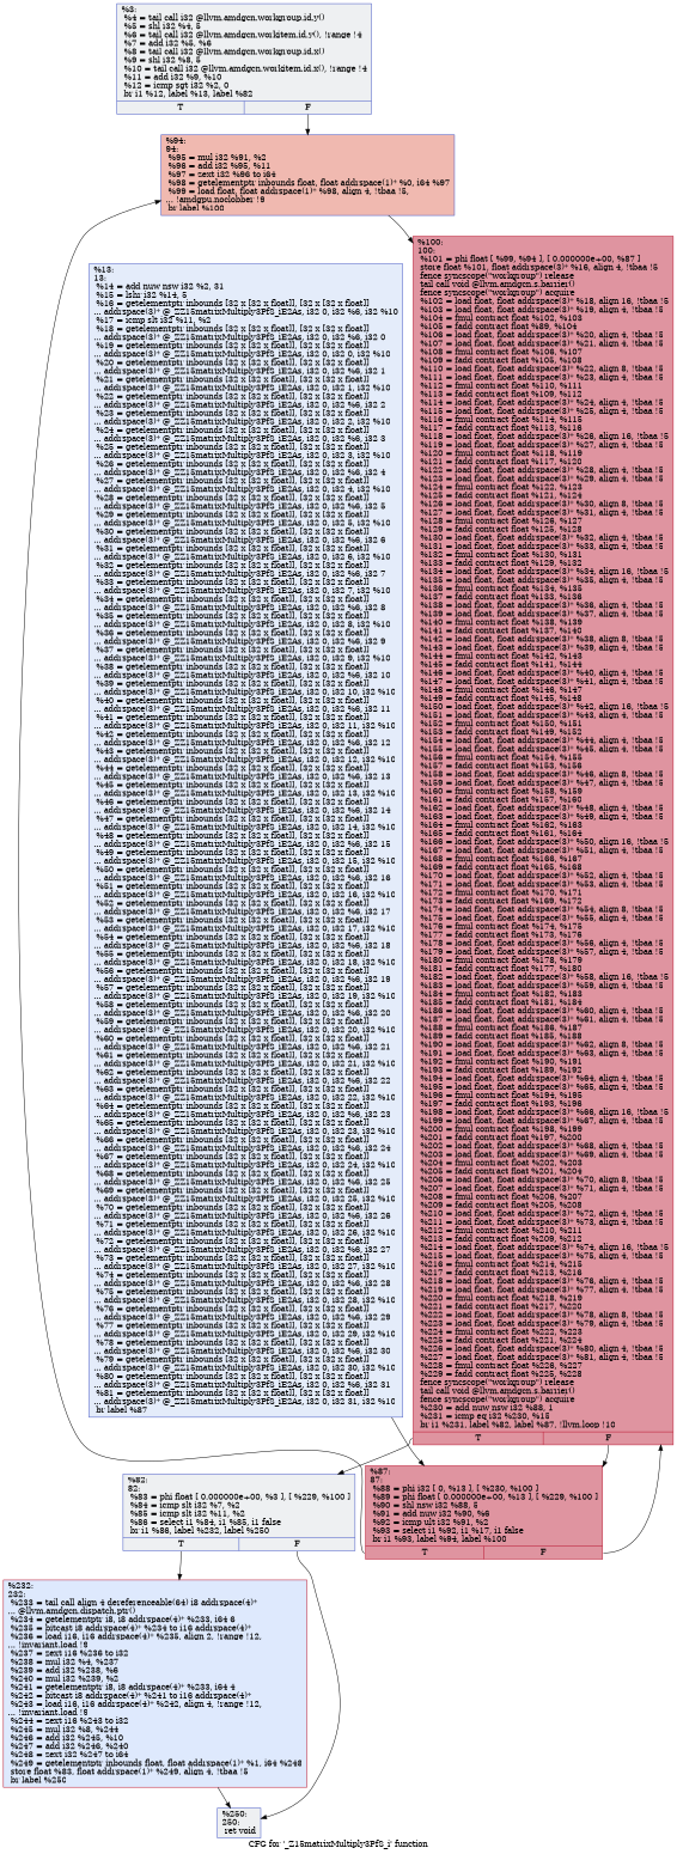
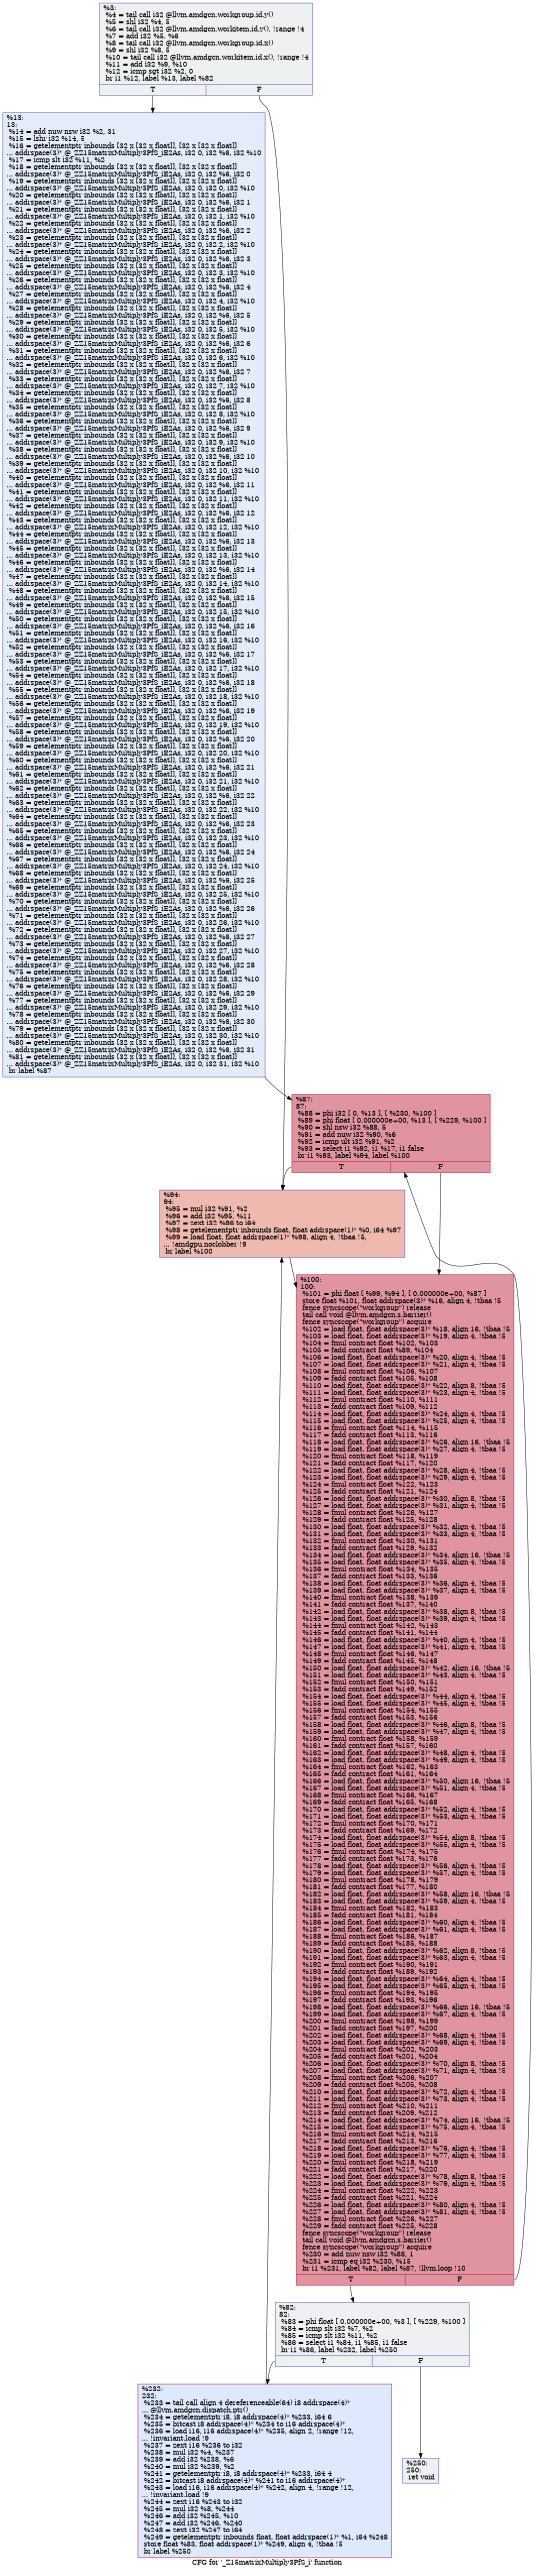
  digraph {
    label="CFG for '_Z15matrixMultiply3PfS_i' function"
    node [color="#3d50c3ff" fillcolor="#d9dce170" shape=record style=filled]
    edge [tailport=s0]
    n1 [label="{%3:\l  %4 = tail call i32 @llvm.amdgcn.workgroup.id.y()\l  %5 = shl i32 %4, 5\l  %6 = tail call i32 @llvm.amdgcn.workitem.id.y(), !range !4\l  %7 = add i32 %5, %6\l  %8 = tail call i32 @llvm.amdgcn.workgroup.id.x()\l  %9 = shl i32 %8, 5\l  %10 = tail call i32 @llvm.amdgcn.workitem.id.x(), !range !4\l  %11 = add i32 %9, %10\l  %12 = icmp sgt i32 %2, 0\l  br i1 %12, label %13, label %82\l|{<s0>T|<s1>F}}"]
    n2 [fillcolor="#c1d4f470" label="{%13:\l13:                                               \l  %14 = add nuw nsw i32 %2, 31\l  %15 = lshr i32 %14, 5\l  %16 = getelementptr inbounds [32 x [32 x float]], [32 x [32 x float]]\l... addrspace(3)* @_ZZ15matrixMultiply3PfS_iE2As, i32 0, i32 %6, i32 %10\l  %17 = icmp slt i32 %11, %2\l  %18 = getelementptr inbounds [32 x [32 x float]], [32 x [32 x float]]\l... addrspace(3)* @_ZZ15matrixMultiply3PfS_iE2As, i32 0, i32 %6, i32 0\l  %19 = getelementptr inbounds [32 x [32 x float]], [32 x [32 x float]]\l... addrspace(3)* @_ZZ15matrixMultiply3PfS_iE2As, i32 0, i32 0, i32 %10\l  %20 = getelementptr inbounds [32 x [32 x float]], [32 x [32 x float]]\l... addrspace(3)* @_ZZ15matrixMultiply3PfS_iE2As, i32 0, i32 %6, i32 1\l  %21 = getelementptr inbounds [32 x [32 x float]], [32 x [32 x float]]\l... addrspace(3)* @_ZZ15matrixMultiply3PfS_iE2As, i32 0, i32 1, i32 %10\l  %22 = getelementptr inbounds [32 x [32 x float]], [32 x [32 x float]]\l... addrspace(3)* @_ZZ15matrixMultiply3PfS_iE2As, i32 0, i32 %6, i32 2\l  %23 = getelementptr inbounds [32 x [32 x float]], [32 x [32 x float]]\l... addrspace(3)* @_ZZ15matrixMultiply3PfS_iE2As, i32 0, i32 2, i32 %10\l  %24 = getelementptr inbounds [32 x [32 x float]], [32 x [32 x float]]\l... addrspace(3)* @_ZZ15matrixMultiply3PfS_iE2As, i32 0, i32 %6, i32 3\l  %25 = getelementptr inbounds [32 x [32 x float]], [32 x [32 x float]]\l... addrspace(3)* @_ZZ15matrixMultiply3PfS_iE2As, i32 0, i32 3, i32 %10\l  %26 = getelementptr inbounds [32 x [32 x float]], [32 x [32 x float]]\l... addrspace(3)* @_ZZ15matrixMultiply3PfS_iE2As, i32 0, i32 %6, i32 4\l  %27 = getelementptr inbounds [32 x [32 x float]], [32 x [32 x float]]\l... addrspace(3)* @_ZZ15matrixMultiply3PfS_iE2As, i32 0, i32 4, i32 %10\l  %28 = getelementptr inbounds [32 x [32 x float]], [32 x [32 x float]]\l... addrspace(3)* @_ZZ15matrixMultiply3PfS_iE2As, i32 0, i32 %6, i32 5\l  %29 = getelementptr inbounds [32 x [32 x float]], [32 x [32 x float]]\l... addrspace(3)* @_ZZ15matrixMultiply3PfS_iE2As, i32 0, i32 5, i32 %10\l  %30 = getelementptr inbounds [32 x [32 x float]], [32 x [32 x float]]\l... addrspace(3)* @_ZZ15matrixMultiply3PfS_iE2As, i32 0, i32 %6, i32 6\l  %31 = getelementptr inbounds [32 x [32 x float]], [32 x [32 x float]]\l... addrspace(3)* @_ZZ15matrixMultiply3PfS_iE2As, i32 0, i32 6, i32 %10\l  %32 = getelementptr inbounds [32 x [32 x float]], [32 x [32 x float]]\l... addrspace(3)* @_ZZ15matrixMultiply3PfS_iE2As, i32 0, i32 %6, i32 7\l  %33 = getelementptr inbounds [32 x [32 x float]], [32 x [32 x float]]\l... addrspace(3)* @_ZZ15matrixMultiply3PfS_iE2As, i32 0, i32 7, i32 %10\l  %34 = getelementptr inbounds [32 x [32 x float]], [32 x [32 x float]]\l... addrspace(3)* @_ZZ15matrixMultiply3PfS_iE2As, i32 0, i32 %6, i32 8\l  %35 = getelementptr inbounds [32 x [32 x float]], [32 x [32 x float]]\l... addrspace(3)* @_ZZ15matrixMultiply3PfS_iE2As, i32 0, i32 8, i32 %10\l  %36 = getelementptr inbounds [32 x [32 x float]], [32 x [32 x float]]\l... addrspace(3)* @_ZZ15matrixMultiply3PfS_iE2As, i32 0, i32 %6, i32 9\l  %37 = getelementptr inbounds [32 x [32 x float]], [32 x [32 x float]]\l... addrspace(3)* @_ZZ15matrixMultiply3PfS_iE2As, i32 0, i32 9, i32 %10\l  %38 = getelementptr inbounds [32 x [32 x float]], [32 x [32 x float]]\l... addrspace(3)* @_ZZ15matrixMultiply3PfS_iE2As, i32 0, i32 %6, i32 10\l  %39 = getelementptr inbounds [32 x [32 x float]], [32 x [32 x float]]\l... addrspace(3)* @_ZZ15matrixMultiply3PfS_iE2As, i32 0, i32 10, i32 %10\l  %40 = getelementptr inbounds [32 x [32 x float]], [32 x [32 x float]]\l... addrspace(3)* @_ZZ15matrixMultiply3PfS_iE2As, i32 0, i32 %6, i32 11\l  %41 = getelementptr inbounds [32 x [32 x float]], [32 x [32 x float]]\l... addrspace(3)* @_ZZ15matrixMultiply3PfS_iE2As, i32 0, i32 11, i32 %10\l  %42 = getelementptr inbounds [32 x [32 x float]], [32 x [32 x float]]\l... addrspace(3)* @_ZZ15matrixMultiply3PfS_iE2As, i32 0, i32 %6, i32 12\l  %43 = getelementptr inbounds [32 x [32 x float]], [32 x [32 x float]]\l... addrspace(3)* @_ZZ15matrixMultiply3PfS_iE2As, i32 0, i32 12, i32 %10\l  %44 = getelementptr inbounds [32 x [32 x float]], [32 x [32 x float]]\l... addrspace(3)* @_ZZ15matrixMultiply3PfS_iE2As, i32 0, i32 %6, i32 13\l  %45 = getelementptr inbounds [32 x [32 x float]], [32 x [32 x float]]\l... addrspace(3)* @_ZZ15matrixMultiply3PfS_iE2As, i32 0, i32 13, i32 %10\l  %46 = getelementptr inbounds [32 x [32 x float]], [32 x [32 x float]]\l... addrspace(3)* @_ZZ15matrixMultiply3PfS_iE2As, i32 0, i32 %6, i32 14\l  %47 = getelementptr inbounds [32 x [32 x float]], [32 x [32 x float]]\l... addrspace(3)* @_ZZ15matrixMultiply3PfS_iE2As, i32 0, i32 14, i32 %10\l  %48 = getelementptr inbounds [32 x [32 x float]], [32 x [32 x float]]\l... addrspace(3)* @_ZZ15matrixMultiply3PfS_iE2As, i32 0, i32 %6, i32 15\l  %49 = getelementptr inbounds [32 x [32 x float]], [32 x [32 x float]]\l... addrspace(3)* @_ZZ15matrixMultiply3PfS_iE2As, i32 0, i32 15, i32 %10\l  %50 = getelementptr inbounds [32 x [32 x float]], [32 x [32 x float]]\l... addrspace(3)* @_ZZ15matrixMultiply3PfS_iE2As, i32 0, i32 %6, i32 16\l  %51 = getelementptr inbounds [32 x [32 x float]], [32 x [32 x float]]\l... addrspace(3)* @_ZZ15matrixMultiply3PfS_iE2As, i32 0, i32 16, i32 %10\l  %52 = getelementptr inbounds [32 x [32 x float]], [32 x [32 x float]]\l... addrspace(3)* @_ZZ15matrixMultiply3PfS_iE2As, i32 0, i32 %6, i32 17\l  %53 = getelementptr inbounds [32 x [32 x float]], [32 x [32 x float]]\l... addrspace(3)* @_ZZ15matrixMultiply3PfS_iE2As, i32 0, i32 17, i32 %10\l  %54 = getelementptr inbounds [32 x [32 x float]], [32 x [32 x float]]\l... addrspace(3)* @_ZZ15matrixMultiply3PfS_iE2As, i32 0, i32 %6, i32 18\l  %55 = getelementptr inbounds [32 x [32 x float]], [32 x [32 x float]]\l... addrspace(3)* @_ZZ15matrixMultiply3PfS_iE2As, i32 0, i32 18, i32 %10\l  %56 = getelementptr inbounds [32 x [32 x float]], [32 x [32 x float]]\l... addrspace(3)* @_ZZ15matrixMultiply3PfS_iE2As, i32 0, i32 %6, i32 19\l  %57 = getelementptr inbounds [32 x [32 x float]], [32 x [32 x float]]\l... addrspace(3)* @_ZZ15matrixMultiply3PfS_iE2As, i32 0, i32 19, i32 %10\l  %58 = getelementptr inbounds [32 x [32 x float]], [32 x [32 x float]]\l... addrspace(3)* @_ZZ15matrixMultiply3PfS_iE2As, i32 0, i32 %6, i32 20\l  %59 = getelementptr inbounds [32 x [32 x float]], [32 x [32 x float]]\l... addrspace(3)* @_ZZ15matrixMultiply3PfS_iE2As, i32 0, i32 20, i32 %10\l  %60 = getelementptr inbounds [32 x [32 x float]], [32 x [32 x float]]\l... addrspace(3)* @_ZZ15matrixMultiply3PfS_iE2As, i32 0, i32 %6, i32 21\l  %61 = getelementptr inbounds [32 x [32 x float]], [32 x [32 x float]]\l... addrspace(3)* @_ZZ15matrixMultiply3PfS_iE2As, i32 0, i32 21, i32 %10\l  %62 = getelementptr inbounds [32 x [32 x float]], [32 x [32 x float]]\l... addrspace(3)* @_ZZ15matrixMultiply3PfS_iE2As, i32 0, i32 %6, i32 22\l  %63 = getelementptr inbounds [32 x [32 x float]], [32 x [32 x float]]\l... addrspace(3)* @_ZZ15matrixMultiply3PfS_iE2As, i32 0, i32 22, i32 %10\l  %64 = getelementptr inbounds [32 x [32 x float]], [32 x [32 x float]]\l... addrspace(3)* @_ZZ15matrixMultiply3PfS_iE2As, i32 0, i32 %6, i32 23\l  %65 = getelementptr inbounds [32 x [32 x float]], [32 x [32 x float]]\l... addrspace(3)* @_ZZ15matrixMultiply3PfS_iE2As, i32 0, i32 23, i32 %10\l  %66 = getelementptr inbounds [32 x [32 x float]], [32 x [32 x float]]\l... addrspace(3)* @_ZZ15matrixMultiply3PfS_iE2As, i32 0, i32 %6, i32 24\l  %67 = getelementptr inbounds [32 x [32 x float]], [32 x [32 x float]]\l... addrspace(3)* @_ZZ15matrixMultiply3PfS_iE2As, i32 0, i32 24, i32 %10\l  %68 = getelementptr inbounds [32 x [32 x float]], [32 x [32 x float]]\l... addrspace(3)* @_ZZ15matrixMultiply3PfS_iE2As, i32 0, i32 %6, i32 25\l  %69 = getelementptr inbounds [32 x [32 x float]], [32 x [32 x float]]\l... addrspace(3)* @_ZZ15matrixMultiply3PfS_iE2As, i32 0, i32 25, i32 %10\l  %70 = getelementptr inbounds [32 x [32 x float]], [32 x [32 x float]]\l... addrspace(3)* @_ZZ15matrixMultiply3PfS_iE2As, i32 0, i32 %6, i32 26\l  %71 = getelementptr inbounds [32 x [32 x float]], [32 x [32 x float]]\l... addrspace(3)* @_ZZ15matrixMultiply3PfS_iE2As, i32 0, i32 26, i32 %10\l  %72 = getelementptr inbounds [32 x [32 x float]], [32 x [32 x float]]\l... addrspace(3)* @_ZZ15matrixMultiply3PfS_iE2As, i32 0, i32 %6, i32 27\l  %73 = getelementptr inbounds [32 x [32 x float]], [32 x [32 x float]]\l... addrspace(3)* @_ZZ15matrixMultiply3PfS_iE2As, i32 0, i32 27, i32 %10\l  %74 = getelementptr inbounds [32 x [32 x float]], [32 x [32 x float]]\l... addrspace(3)* @_ZZ15matrixMultiply3PfS_iE2As, i32 0, i32 %6, i32 28\l  %75 = getelementptr inbounds [32 x [32 x float]], [32 x [32 x float]]\l... addrspace(3)* @_ZZ15matrixMultiply3PfS_iE2As, i32 0, i32 28, i32 %10\l  %76 = getelementptr inbounds [32 x [32 x float]], [32 x [32 x float]]\l... addrspace(3)* @_ZZ15matrixMultiply3PfS_iE2As, i32 0, i32 %6, i32 29\l  %77 = getelementptr inbounds [32 x [32 x float]], [32 x [32 x float]]\l... addrspace(3)* @_ZZ15matrixMultiply3PfS_iE2As, i32 0, i32 29, i32 %10\l  %78 = getelementptr inbounds [32 x [32 x float]], [32 x [32 x float]]\l... addrspace(3)* @_ZZ15matrixMultiply3PfS_iE2As, i32 0, i32 %6, i32 30\l  %79 = getelementptr inbounds [32 x [32 x float]], [32 x [32 x float]]\l... addrspace(3)* @_ZZ15matrixMultiply3PfS_iE2As, i32 0, i32 30, i32 %10\l  %80 = getelementptr inbounds [32 x [32 x float]], [32 x [32 x float]]\l... addrspace(3)* @_ZZ15matrixMultiply3PfS_iE2As, i32 0, i32 %6, i32 31\l  %81 = getelementptr inbounds [32 x [32 x float]], [32 x [32 x float]]\l... addrspace(3)* @_ZZ15matrixMultiply3PfS_iE2As, i32 0, i32 31, i32 %10\l  br label %87\l}"]
    n3 [fillcolor="#de614d70" label="{%94:\l94:                                               \l  %95 = mul i32 %91, %2\l  %96 = add i32 %95, %11\l  %97 = zext i32 %96 to i64\l  %98 = getelementptr inbounds float, float addrspace(1)* %0, i64 %97\l  %99 = load float, float addrspace(1)* %98, align 4, !tbaa !5,\l... !amdgpu.noclobber !9\l  br label %100\l}"]
    n4 [color="#b70d28ff" fillcolor="#b70d2870" label="{%87:\l87:                                               \l  %88 = phi i32 [ 0, %13 ], [ %230, %100 ]\l  %89 = phi float [ 0.000000e+00, %13 ], [ %229, %100 ]\l  %90 = shl nsw i32 %88, 5\l  %91 = add nuw i32 %90, %6\l  %92 = icmp ult i32 %91, %2\l  %93 = select i1 %92, i1 %17, i1 false\l  br i1 %93, label %94, label %100\l|{<s0>T|<s1>F}}"]
    n5 [label="{%82:\l82:                                               \l  %83 = phi float [ 0.000000e+00, %3 ], [ %229, %100 ]\l  %84 = icmp slt i32 %7, %2\l  %85 = icmp slt i32 %11, %2\l  %86 = select i1 %84, i1 %85, i1 false\l  br i1 %86, label %232, label %250\l|{<s0>T|<s1>F}}"]
    n6 [color="#b70d28ff" fillcolor="#b5cdfa70" label="{%232:\l232:                                              \l  %233 = tail call align 4 dereferenceable(64) i8 addrspace(4)*\l... @llvm.amdgcn.dispatch.ptr()\l  %234 = getelementptr i8, i8 addrspace(4)* %233, i64 6\l  %235 = bitcast i8 addrspace(4)* %234 to i16 addrspace(4)*\l  %236 = load i16, i16 addrspace(4)* %235, align 2, !range !12,\l... !invariant.load !9\l  %237 = zext i16 %236 to i32\l  %238 = mul i32 %4, %237\l  %239 = add i32 %238, %6\l  %240 = mul i32 %239, %2\l  %241 = getelementptr i8, i8 addrspace(4)* %233, i64 4\l  %242 = bitcast i8 addrspace(4)* %241 to i16 addrspace(4)*\l  %243 = load i16, i16 addrspace(4)* %242, align 4, !range !12,\l... !invariant.load !9\l  %244 = zext i16 %243 to i32\l  %245 = mul i32 %8, %244\l  %246 = add i32 %245, %10\l  %247 = add i32 %246, %240\l  %248 = zext i32 %247 to i64\l  %249 = getelementptr inbounds float, float addrspace(1)* %1, i64 %248\l  store float %83, float addrspace(1)* %249, align 4, !tbaa !5\l  br label %250\l}"]
    n7 [label="{%250:\l250:                                              \l  ret void\l}"]
    n8 [color="#b70d28ff" fillcolor="#b70d2870" label="{%100:\l100:                                              \l  %101 = phi float [ %99, %94 ], [ 0.000000e+00, %87 ]\l  store float %101, float addrspace(3)* %16, align 4, !tbaa !5\l  fence syncscope(\"workgroup\") release\l  tail call void @llvm.amdgcn.s.barrier()\l  fence syncscope(\"workgroup\") acquire\l  %102 = load float, float addrspace(3)* %18, align 16, !tbaa !5\l  %103 = load float, float addrspace(3)* %19, align 4, !tbaa !5\l  %104 = fmul contract float %102, %103\l  %105 = fadd contract float %89, %104\l  %106 = load float, float addrspace(3)* %20, align 4, !tbaa !5\l  %107 = load float, float addrspace(3)* %21, align 4, !tbaa !5\l  %108 = fmul contract float %106, %107\l  %109 = fadd contract float %105, %108\l  %110 = load float, float addrspace(3)* %22, align 8, !tbaa !5\l  %111 = load float, float addrspace(3)* %23, align 4, !tbaa !5\l  %112 = fmul contract float %110, %111\l  %113 = fadd contract float %109, %112\l  %114 = load float, float addrspace(3)* %24, align 4, !tbaa !5\l  %115 = load float, float addrspace(3)* %25, align 4, !tbaa !5\l  %116 = fmul contract float %114, %115\l  %117 = fadd contract float %113, %116\l  %118 = load float, float addrspace(3)* %26, align 16, !tbaa !5\l  %119 = load float, float addrspace(3)* %27, align 4, !tbaa !5\l  %120 = fmul contract float %118, %119\l  %121 = fadd contract float %117, %120\l  %122 = load float, float addrspace(3)* %28, align 4, !tbaa !5\l  %123 = load float, float addrspace(3)* %29, align 4, !tbaa !5\l  %124 = fmul contract float %122, %123\l  %125 = fadd contract float %121, %124\l  %126 = load float, float addrspace(3)* %30, align 8, !tbaa !5\l  %127 = load float, float addrspace(3)* %31, align 4, !tbaa !5\l  %128 = fmul contract float %126, %127\l  %129 = fadd contract float %125, %128\l  %130 = load float, float addrspace(3)* %32, align 4, !tbaa !5\l  %131 = load float, float addrspace(3)* %33, align 4, !tbaa !5\l  %132 = fmul contract float %130, %131\l  %133 = fadd contract float %129, %132\l  %134 = load float, float addrspace(3)* %34, align 16, !tbaa !5\l  %135 = load float, float addrspace(3)* %35, align 4, !tbaa !5\l  %136 = fmul contract float %134, %135\l  %137 = fadd contract float %133, %136\l  %138 = load float, float addrspace(3)* %36, align 4, !tbaa !5\l  %139 = load float, float addrspace(3)* %37, align 4, !tbaa !5\l  %140 = fmul contract float %138, %139\l  %141 = fadd contract float %137, %140\l  %142 = load float, float addrspace(3)* %38, align 8, !tbaa !5\l  %143 = load float, float addrspace(3)* %39, align 4, !tbaa !5\l  %144 = fmul contract float %142, %143\l  %145 = fadd contract float %141, %144\l  %146 = load float, float addrspace(3)* %40, align 4, !tbaa !5\l  %147 = load float, float addrspace(3)* %41, align 4, !tbaa !5\l  %148 = fmul contract float %146, %147\l  %149 = fadd contract float %145, %148\l  %150 = load float, float addrspace(3)* %42, align 16, !tbaa !5\l  %151 = load float, float addrspace(3)* %43, align 4, !tbaa !5\l  %152 = fmul contract float %150, %151\l  %153 = fadd contract float %149, %152\l  %154 = load float, float addrspace(3)* %44, align 4, !tbaa !5\l  %155 = load float, float addrspace(3)* %45, align 4, !tbaa !5\l  %156 = fmul contract float %154, %155\l  %157 = fadd contract float %153, %156\l  %158 = load float, float addrspace(3)* %46, align 8, !tbaa !5\l  %159 = load float, float addrspace(3)* %47, align 4, !tbaa !5\l  %160 = fmul contract float %158, %159\l  %161 = fadd contract float %157, %160\l  %162 = load float, float addrspace(3)* %48, align 4, !tbaa !5\l  %163 = load float, float addrspace(3)* %49, align 4, !tbaa !5\l  %164 = fmul contract float %162, %163\l  %165 = fadd contract float %161, %164\l  %166 = load float, float addrspace(3)* %50, align 16, !tbaa !5\l  %167 = load float, float addrspace(3)* %51, align 4, !tbaa !5\l  %168 = fmul contract float %166, %167\l  %169 = fadd contract float %165, %168\l  %170 = load float, float addrspace(3)* %52, align 4, !tbaa !5\l  %171 = load float, float addrspace(3)* %53, align 4, !tbaa !5\l  %172 = fmul contract float %170, %171\l  %173 = fadd contract float %169, %172\l  %174 = load float, float addrspace(3)* %54, align 8, !tbaa !5\l  %175 = load float, float addrspace(3)* %55, align 4, !tbaa !5\l  %176 = fmul contract float %174, %175\l  %177 = fadd contract float %173, %176\l  %178 = load float, float addrspace(3)* %56, align 4, !tbaa !5\l  %179 = load float, float addrspace(3)* %57, align 4, !tbaa !5\l  %180 = fmul contract float %178, %179\l  %181 = fadd contract float %177, %180\l  %182 = load float, float addrspace(3)* %58, align 16, !tbaa !5\l  %183 = load float, float addrspace(3)* %59, align 4, !tbaa !5\l  %184 = fmul contract float %182, %183\l  %185 = fadd contract float %181, %184\l  %186 = load float, float addrspace(3)* %60, align 4, !tbaa !5\l  %187 = load float, float addrspace(3)* %61, align 4, !tbaa !5\l  %188 = fmul contract float %186, %187\l  %189 = fadd contract float %185, %188\l  %190 = load float, float addrspace(3)* %62, align 8, !tbaa !5\l  %191 = load float, float addrspace(3)* %63, align 4, !tbaa !5\l  %192 = fmul contract float %190, %191\l  %193 = fadd contract float %189, %192\l  %194 = load float, float addrspace(3)* %64, align 4, !tbaa !5\l  %195 = load float, float addrspace(3)* %65, align 4, !tbaa !5\l  %196 = fmul contract float %194, %195\l  %197 = fadd contract float %193, %196\l  %198 = load float, float addrspace(3)* %66, align 16, !tbaa !5\l  %199 = load float, float addrspace(3)* %67, align 4, !tbaa !5\l  %200 = fmul contract float %198, %199\l  %201 = fadd contract float %197, %200\l  %202 = load float, float addrspace(3)* %68, align 4, !tbaa !5\l  %203 = load float, float addrspace(3)* %69, align 4, !tbaa !5\l  %204 = fmul contract float %202, %203\l  %205 = fadd contract float %201, %204\l  %206 = load float, float addrspace(3)* %70, align 8, !tbaa !5\l  %207 = load float, float addrspace(3)* %71, align 4, !tbaa !5\l  %208 = fmul contract float %206, %207\l  %209 = fadd contract float %205, %208\l  %210 = load float, float addrspace(3)* %72, align 4, !tbaa !5\l  %211 = load float, float addrspace(3)* %73, align 4, !tbaa !5\l  %212 = fmul contract float %210, %211\l  %213 = fadd contract float %209, %212\l  %214 = load float, float addrspace(3)* %74, align 16, !tbaa !5\l  %215 = load float, float addrspace(3)* %75, align 4, !tbaa !5\l  %216 = fmul contract float %214, %215\l  %217 = fadd contract float %213, %216\l  %218 = load float, float addrspace(3)* %76, align 4, !tbaa !5\l  %219 = load float, float addrspace(3)* %77, align 4, !tbaa !5\l  %220 = fmul contract float %218, %219\l  %221 = fadd contract float %217, %220\l  %222 = load float, float addrspace(3)* %78, align 8, !tbaa !5\l  %223 = load float, float addrspace(3)* %79, align 4, !tbaa !5\l  %224 = fmul contract float %222, %223\l  %225 = fadd contract float %221, %224\l  %226 = load float, float addrspace(3)* %80, align 4, !tbaa !5\l  %227 = load float, float addrspace(3)* %81, align 4, !tbaa !5\l  %228 = fmul contract float %226, %227\l  %229 = fadd contract float %225, %228\l  fence syncscope(\"workgroup\") release\l  tail call void @llvm.amdgcn.s.barrier()\l  fence syncscope(\"workgroup\") acquire\l  %230 = add nuw nsw i32 %88, 1\l  %231 = icmp eq i32 %230, %15\l  br i1 %231, label %82, label %87, !llvm.loop !10\l|{<s0>T|<s1>F}}"]
+   n1 -> n2
    n1 -> n3 [tailport=s1]
    n2 -> n4
    n3 -> n8
    n4 -> n3
    n4 -> n8 [tailport=s1]
    n5 -> n6
    n5 -> n7 [tailport=s1]
-   n6 -> n7
+   n6 -> n3
    n8 -> n4 [tailport=s1]
    n8 -> n5
  }
